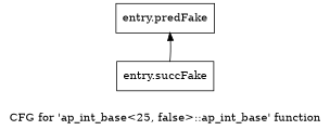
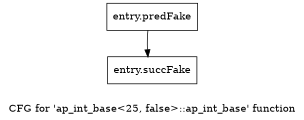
  digraph {
    label="CFG for 'ap_int_base\<25, false\>::ap_int_base' function"
    node [shape=record]
    n1 [label="{entry.predFake}"]
    n2 [filename="/tools/Xilinx/Vitis_HLS/2022.1/include/ap_int_base.h" label="{entry.succFake}" linenumber=227]
-   n2 -> n1 [execusionnum=96 filename="/tools/Xilinx/Vitis_HLS/2022.1/include/ap_int_base.h"]
+   n1 -> n2 [execusionnum=96 filename="/tools/Xilinx/Vitis_HLS/2022.1/include/ap_int_base.h"]
  }
